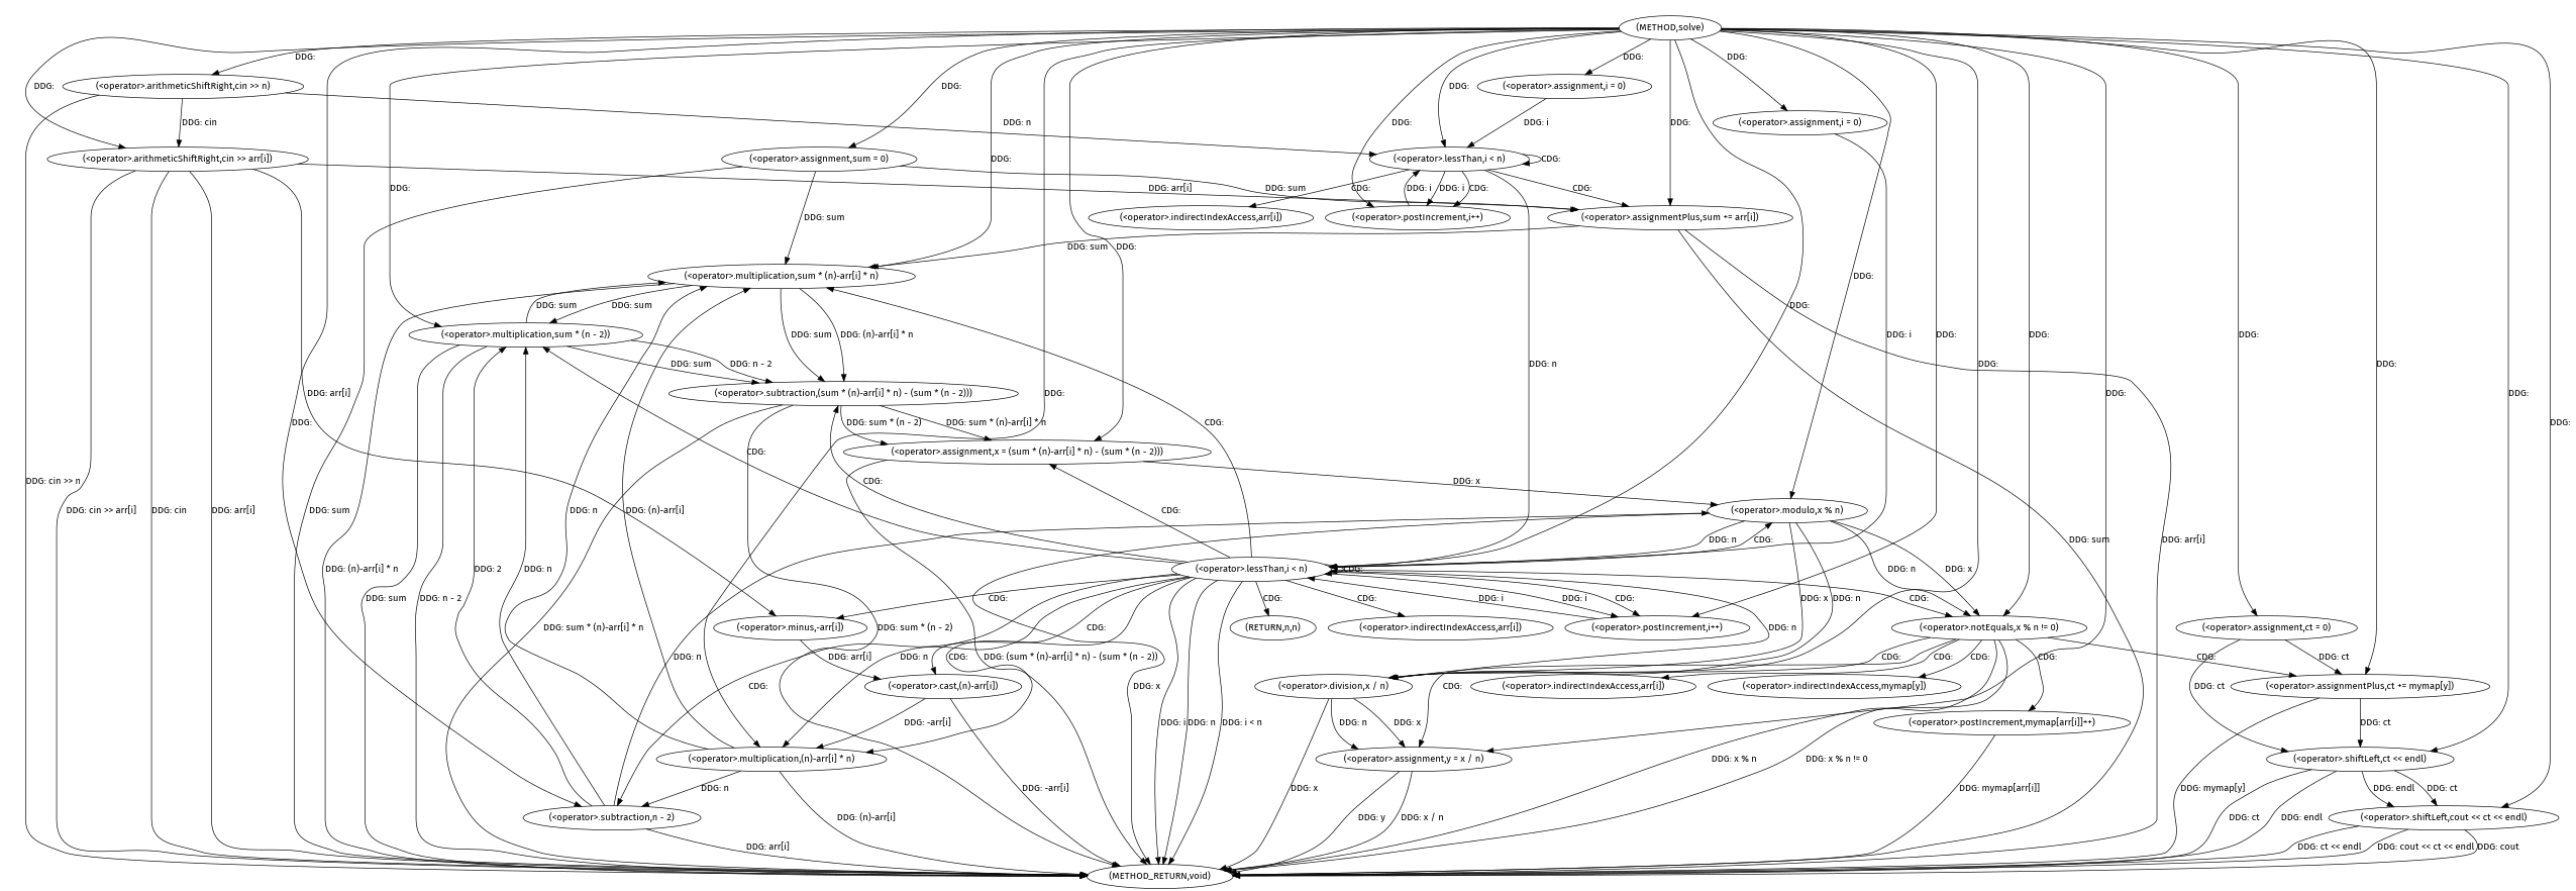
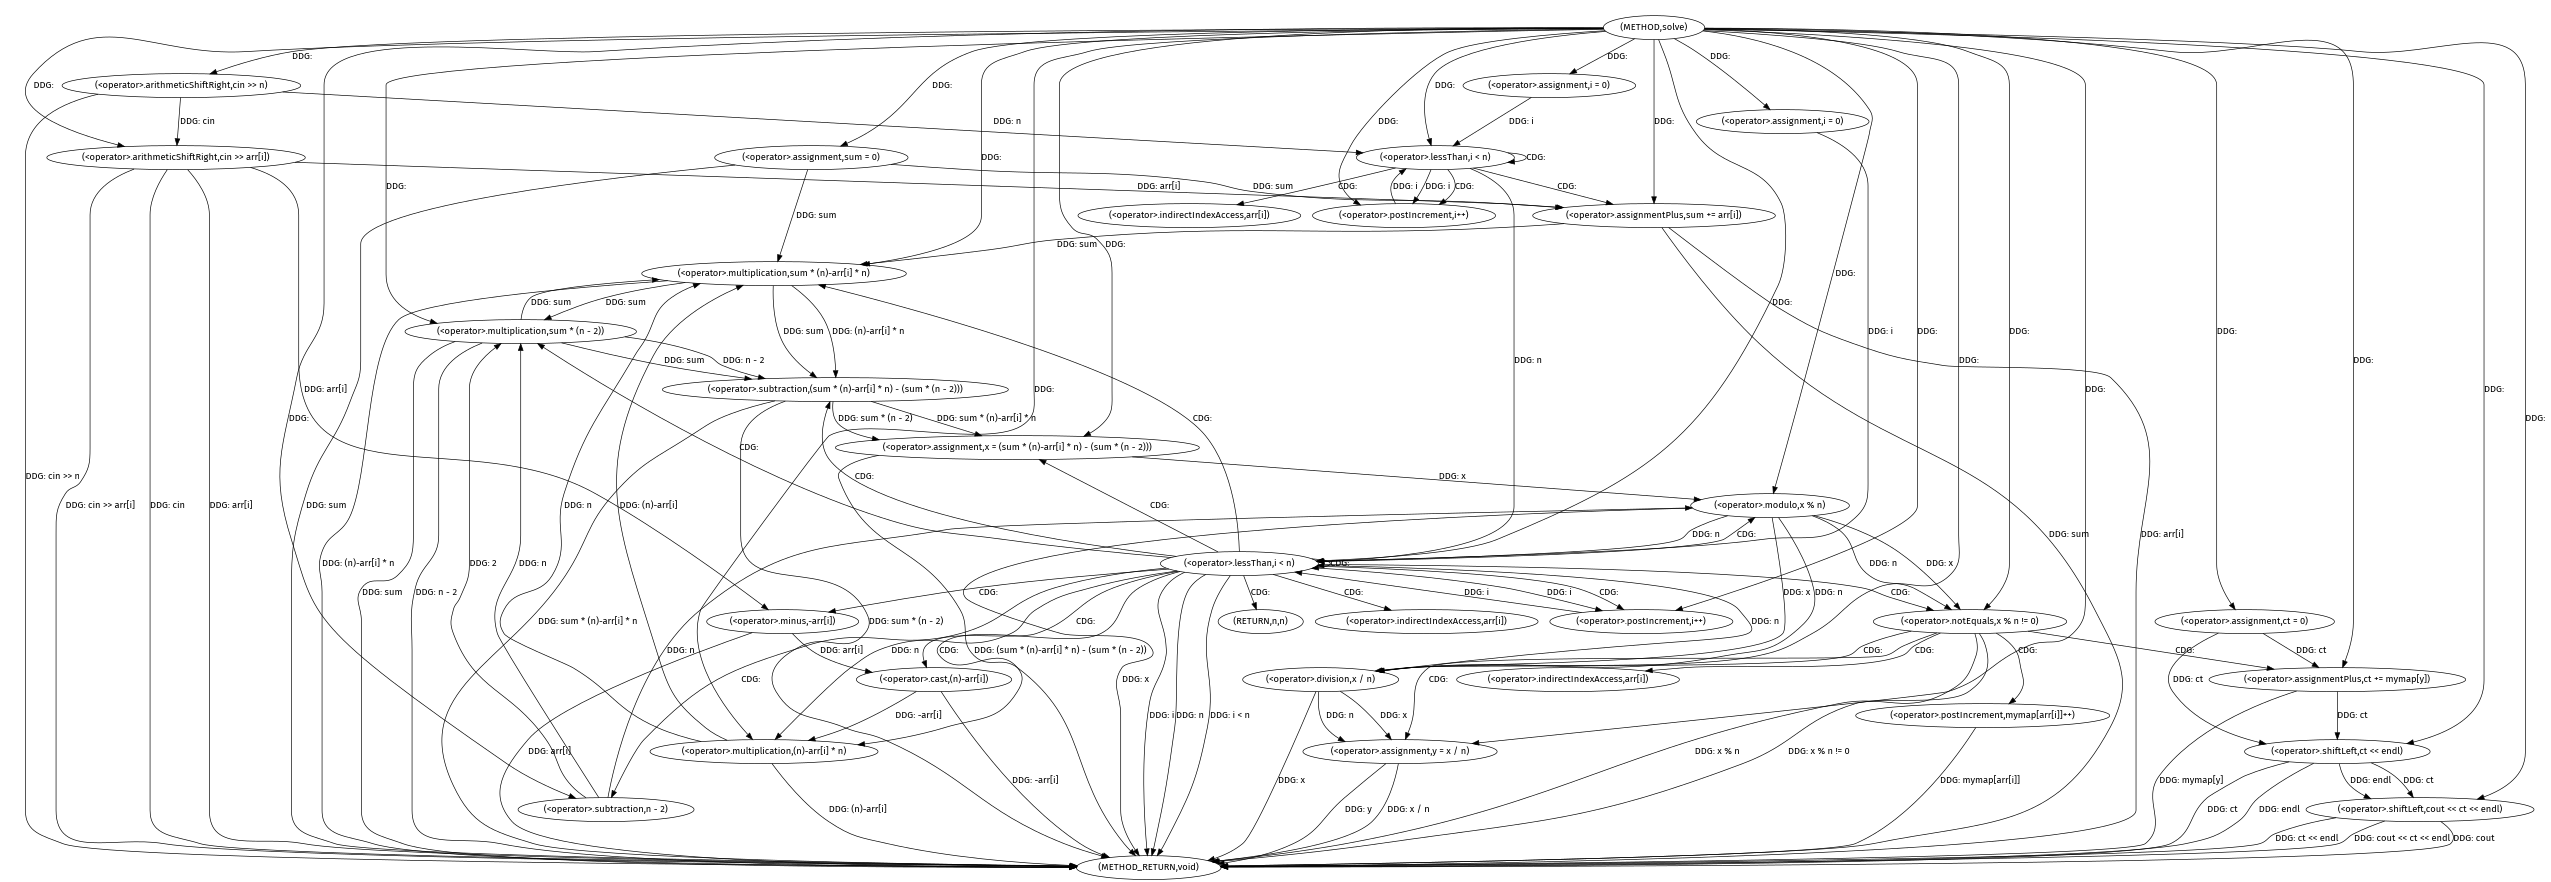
  digraph {
    fontname="Fira Sans"
    node [fontname="Fira Sans"]
    edge [fontname="Fira Sans"]
    n1 [label="(METHOD,solve)"]
    n2 [label="(<operator>.arithmeticShiftRight,cin >> n)"]
    n3 [label="(<operator>.assignment,sum = 0)"]
    n4 [label="(<operator>.assignment,ct = 0)"]
    n5 [label="(<operator>.shiftLeft,cout << ct << endl)"]
    n6 [label="(<operator>.arithmeticShiftRight,cin >> arr[i])"]
    n7 [label="(<operator>.assignment,i = 0)"]
    n8 [label="(<operator>.lessThan,i < n)"]
    n9 [label="(<operator>.postIncrement,i++)"]
    n10 [label="(<operator>.assignmentPlus,sum += arr[i])"]
    n11 [label="(<operator>.assignment,i = 0)"]
    n12 [label="(<operator>.lessThan,i < n)"]
    n13 [label="(<operator>.postIncrement,i++)"]
    n14 [label="(<operator>.assignment,x = (sum * (n)-arr[i] * n) - (sum * (n - 2)))"]
    n15 [label="(<operator>.shiftLeft,ct << endl)"]
    n16 [label="(<operator>.notEquals,x % n != 0)"]
    n17 [label="(<operator>.multiplication,sum * (n)-arr[i] * n)"]
    n18 [label="(<operator>.multiplication,sum * (n - 2))"]
    n19 [label="(<operator>.modulo,x % n)"]
    n20 [label="(<operator>.assignment,y = x / n)"]
    n21 [label="(<operator>.assignmentPlus,ct += mymap[y])"]
    n22 [label="(<operator>.multiplication,(n)-arr[i] * n)"]
    n23 [label="(<operator>.subtraction,n - 2)"]
    n24 [label="(<operator>.division,x / n)"]
    n25 [label="(METHOD_RETURN,void)"]
    n26 [label="(<operator>.minus,-arr[i])"]
    n27 [label="(<operator>.indirectIndexAccess,arr[i])"]
    n28 [label="(<operator>.subtraction,(sum * (n)-arr[i] * n) - (sum * (n - 2)))"]
    n29 [label="(<operator>.cast,(n)-arr[i])"]
    n30 [label="(RETURN,n,n)"]
    n31 [label="(<operator>.indirectIndexAccess,arr[i])"]
    n32 [label="(<operator>.postIncrement,mymap[arr[i]]++)"]
    n33 [label="(<operator>.indirectIndexAccess,arr[i])"]
-   n34 [label="(<operator>.indirectIndexAccess,mymap[y])"]
    n1 -> n2 [label="DDG: "]
    n1 -> n3 [label="DDG: "]
    n1 -> n4 [label="DDG: "]
    n1 -> n5 [label="DDG: "]
    n1 -> n6 [label="DDG: "]
    n1 -> n7 [label="DDG: "]
    n1 -> n8 [label="DDG: "]
    n1 -> n9 [label="DDG: "]
    n1 -> n10 [label="DDG: "]
    n1 -> n11 [label="DDG: "]
    n1 -> n12 [label="DDG: "]
    n1 -> n13 [label="DDG: "]
    n1 -> n14 [label="DDG: "]
    n1 -> n15 [label="DDG: "]
    n1 -> n16 [label="DDG: "]
    n1 -> n17 [label="DDG: "]
    n1 -> n18 [label="DDG: "]
    n1 -> n19 [label="DDG: "]
    n1 -> n20 [label="DDG: "]
    n1 -> n21 [label="DDG: "]
    n1 -> n22 [label="DDG: "]
    n1 -> n23 [label="DDG: "]
    n1 -> n24 [label="DDG: "]
    n2 -> n6 [label="DDG: cin"]
    n2 -> n8 [label="DDG: n"]
    n2 -> n25 [label="DDG: cin >> n"]
    n3 -> n10 [label="DDG: sum"]
    n3 -> n17 [label="DDG: sum"]
    n3 -> n25 [label="DDG: sum"]
    n4 -> n15 [label="DDG: ct"]
    n4 -> n21 [label="DDG: ct"]
    n5 -> n25 [label="DDG: ct << endl"]
    n5 -> n25 [label="DDG: cout << ct << endl"]
    n5 -> n25 [label="DDG: cout"]
    n6 -> n10 [label="DDG: arr[i]"]
    n6 -> n25 [label="DDG: cin"]
    n6 -> n25 [label="DDG: arr[i]"]
    n6 -> n25 [label="DDG: cin >> arr[i]"]
    n6 -> n26 [label="DDG: arr[i]"]
    n7 -> n8 [label="DDG: i"]
    n8 -> n8 [label="CDG: "]
    n8 -> n9 [label="DDG: i"]
    n8 -> n9 [label="CDG: "]
    n8 -> n10 [label="CDG: "]
    n8 -> n12 [label="DDG: n"]
    n8 -> n27 [label="CDG: "]
    n9 -> n8 [label="DDG: i"]
    n10 -> n17 [label="DDG: sum"]
    n10 -> n25 [label="DDG: sum"]
    n10 -> n25 [label="DDG: arr[i]"]
    n11 -> n12 [label="DDG: i"]
    n12 -> n12 [label="CDG: "]
    n12 -> n13 [label="DDG: i"]
    n12 -> n13 [label="CDG: "]
    n12 -> n14 [label="CDG: "]
    n12 -> n16 [label="CDG: "]
    n12 -> n17 [label="CDG: "]
    n12 -> n18 [label="CDG: "]
    n12 -> n19 [label="CDG: "]
    n12 -> n22 [label="DDG: n"]
    n12 -> n22 [label="CDG: "]
    n12 -> n23 [label="CDG: "]
    n12 -> n25 [label="DDG: i"]
    n12 -> n25 [label="DDG: n"]
    n12 -> n25 [label="DDG: i < n"]
    n12 -> n26 [label="CDG: "]
    n12 -> n28 [label="CDG: "]
    n12 -> n29 [label="CDG: "]
    n12 -> n30 [label="CDG: "]
    n12 -> n31 [label="CDG: "]
    n13 -> n12 [label="DDG: i"]
    n14 -> n19 [label="DDG: x"]
    n14 -> n25 [label="DDG: (sum * (n)-arr[i] * n) - (sum * (n - 2))"]
    n15 -> n5 [label="DDG: ct"]
    n15 -> n5 [label="DDG: endl"]
    n15 -> n25 [label="DDG: ct"]
    n15 -> n25 [label="DDG: endl"]
    n16 -> n20 [label="CDG: "]
    n16 -> n21 [label="CDG: "]
    n16 -> n24 [label="CDG: "]
    n16 -> n25 [label="DDG: x % n"]
    n16 -> n25 [label="DDG: x % n != 0"]
    n16 -> n32 [label="CDG: "]
    n16 -> n33 [label="CDG: "]
-   n16 -> n34 [label="CDG: "]
    n17 -> n18 [label="DDG: sum"]
    n17 -> n25 [label="DDG: (n)-arr[i] * n"]
    n17 -> n28 [label="DDG: sum"]
    n17 -> n28 [label="DDG: (n)-arr[i] * n"]
    n18 -> n17 [label="DDG: sum"]
    n18 -> n25 [label="DDG: sum"]
    n18 -> n25 [label="DDG: n - 2"]
    n18 -> n28 [label="DDG: n - 2"]
    n18 -> n28 [label="DDG: sum"]
    n19 -> n12 [label="DDG: n"]
    n19 -> n16 [label="DDG: n"]
    n19 -> n16 [label="DDG: x"]
    n19 -> n24 [label="DDG: x"]
    n19 -> n24 [label="DDG: n"]
    n19 -> n25 [label="DDG: x"]
    n20 -> n25 [label="DDG: y"]
    n20 -> n25 [label="DDG: x / n"]
    n21 -> n15 [label="DDG: ct"]
    n21 -> n25 [label="DDG: mymap[y]"]
    n22 -> n17 [label="DDG: n"]
    n22 -> n17 [label="DDG: (n)-arr[i]"]
-   n22 -> n23 [label="DDG: n"]
    n22 -> n25 [label="DDG: (n)-arr[i]"]
    n23 -> n18 [label="DDG: 2"]
    n23 -> n18 [label="DDG: n"]
    n23 -> n19 [label="DDG: n"]
    n24 -> n12 [label="DDG: n"]
    n24 -> n20 [label="DDG: x"]
    n24 -> n20 [label="DDG: n"]
    n24 -> n25 [label="DDG: x"]
-   n23 -> n25 [label="DDG: arr[i]"]
+   n26 -> n25 [label="DDG: arr[i]"]
    n26 -> n29 [label="DDG: arr[i]"]
    n28 -> n14 [label="DDG: sum * (n)-arr[i] * n"]
    n28 -> n14 [label="DDG: sum * (n - 2)"]
    n28 -> n25 [label="DDG: sum * (n)-arr[i] * n"]
    n28 -> n25 [label="DDG: sum * (n - 2)"]
    n29 -> n22 [label="DDG: -arr[i]"]
    n29 -> n25 [label="DDG: -arr[i]"]
    n32 -> n25 [label="DDG: mymap[arr[i]]"]
  }
